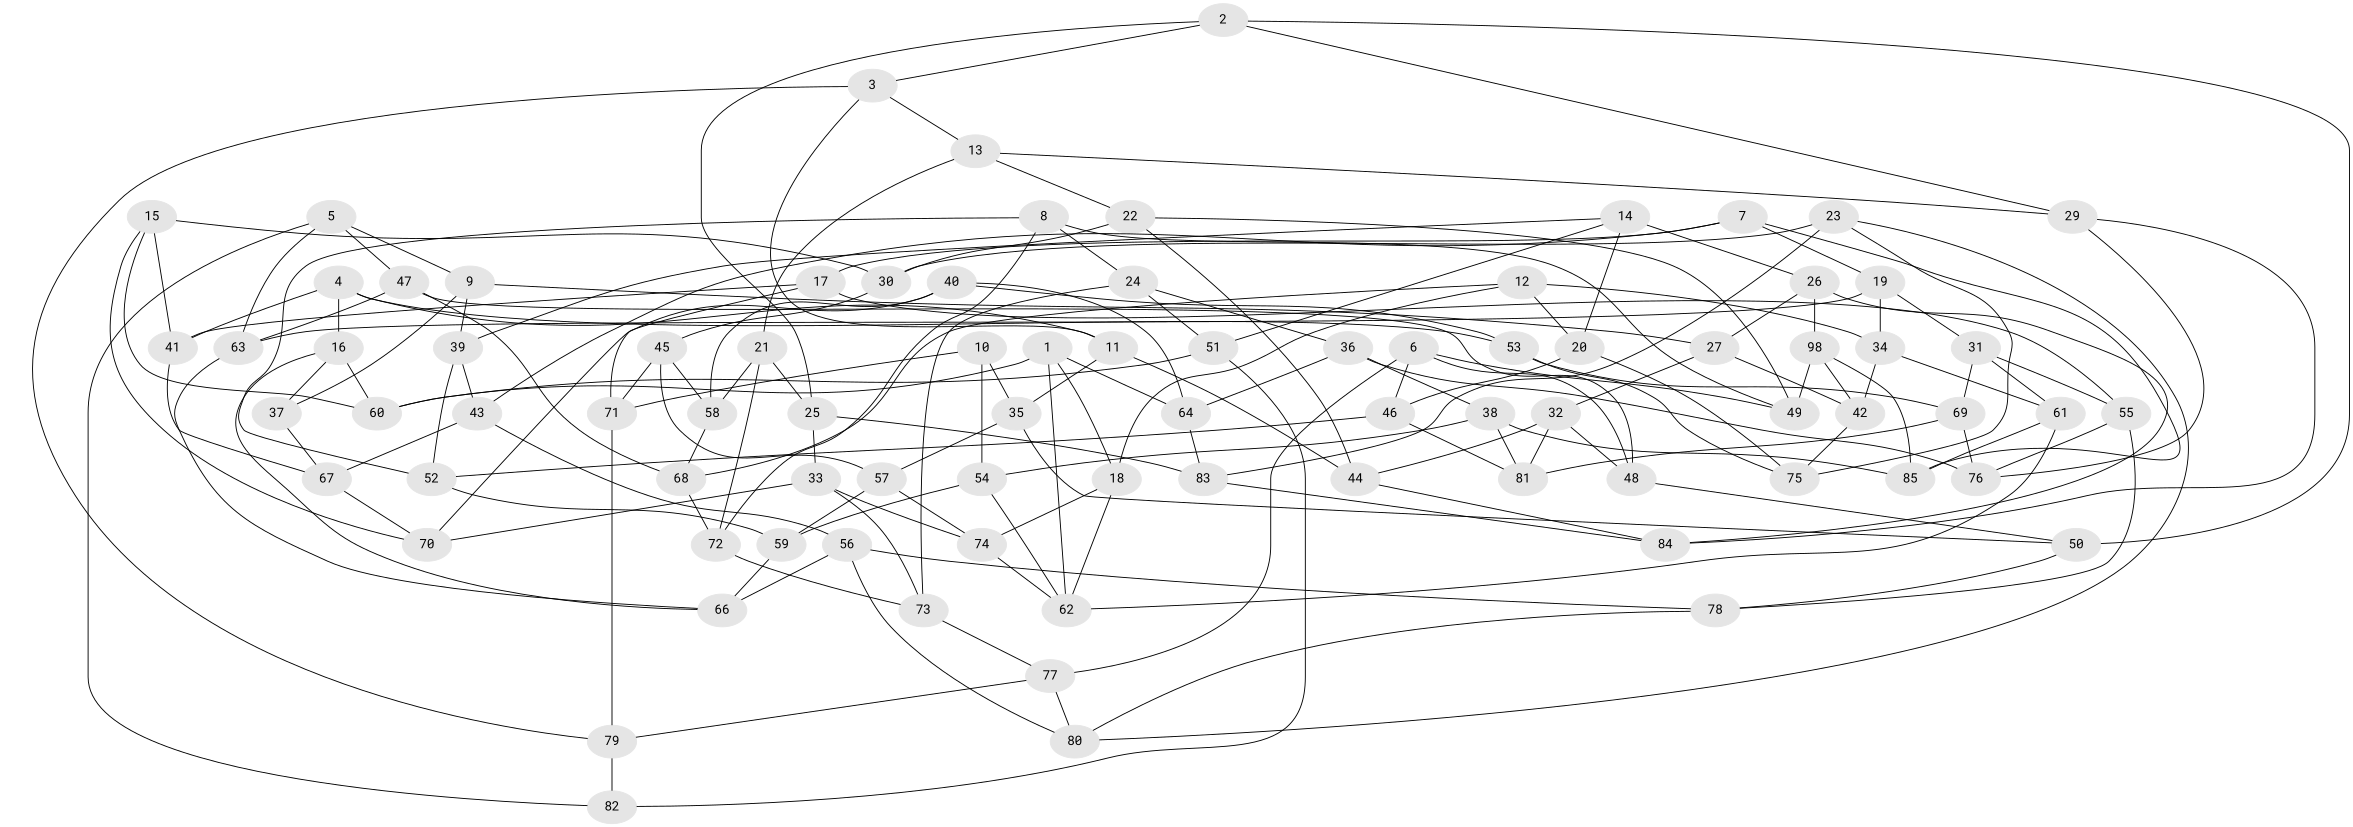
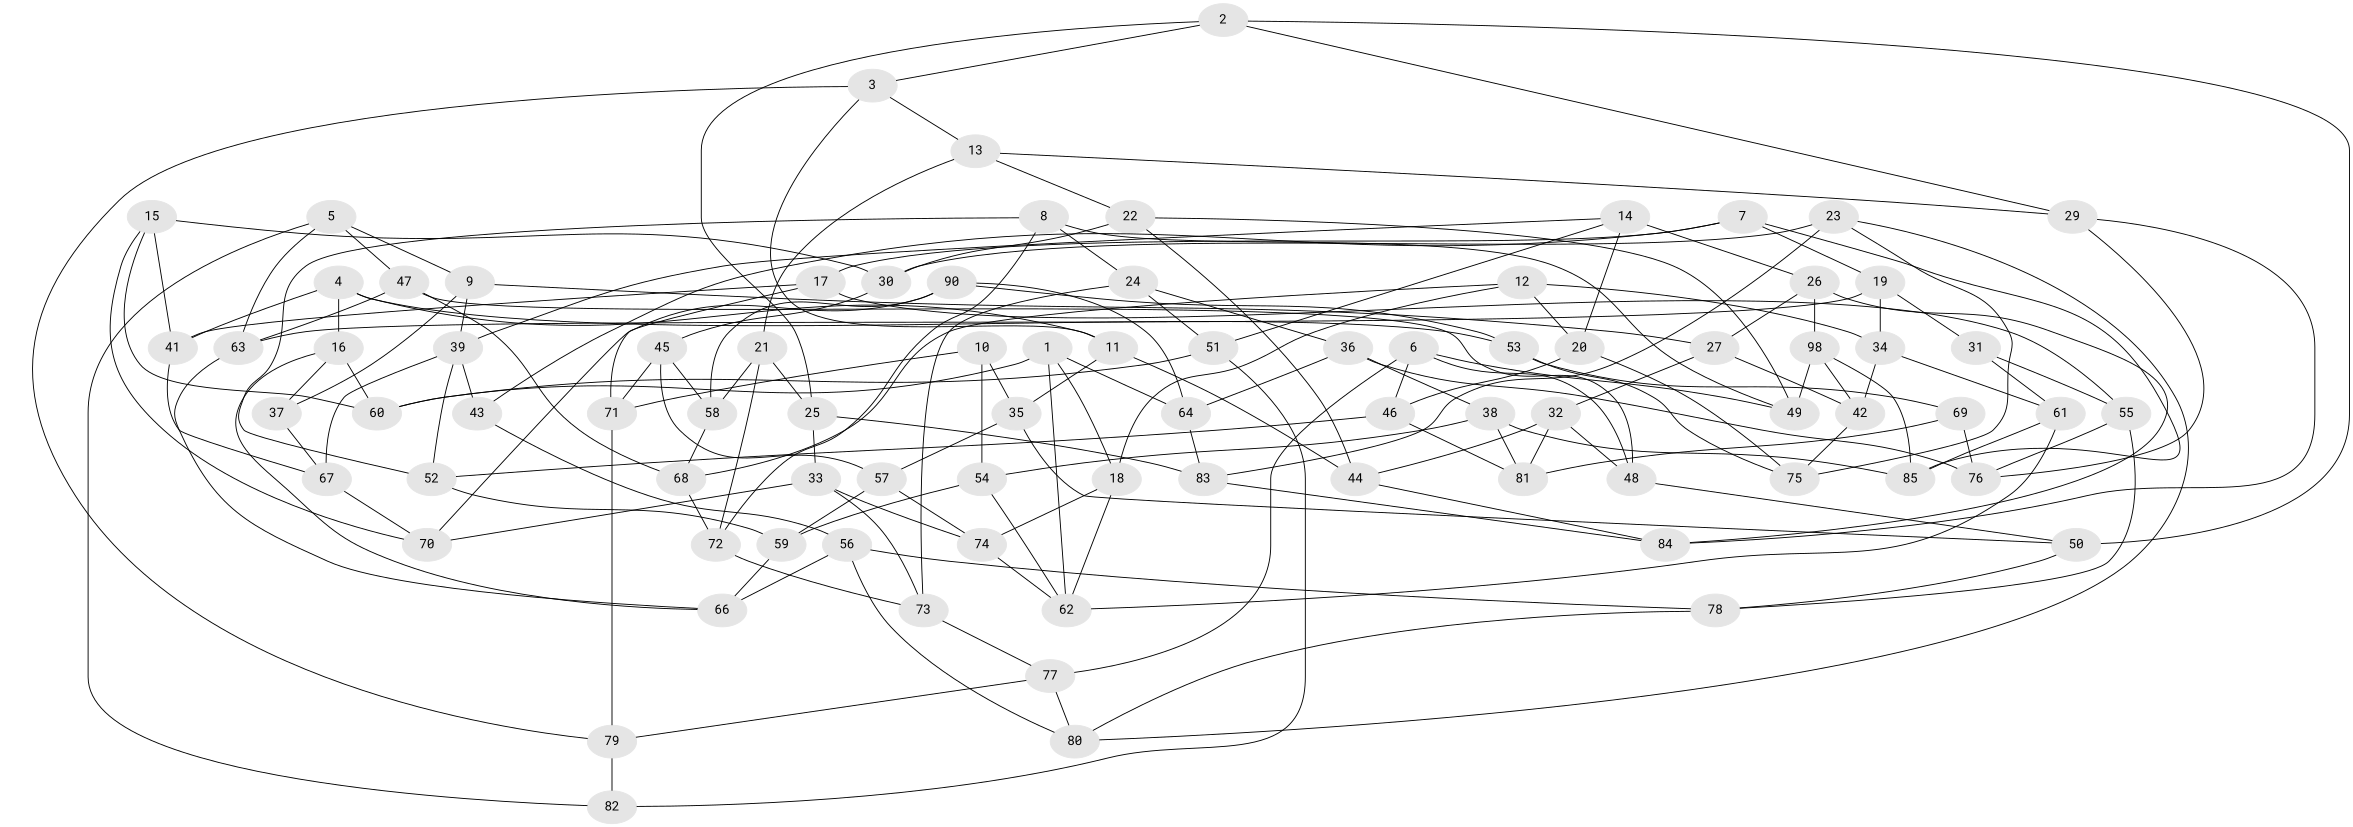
  graph {
    fontname="Roboto Mono"
    node [color=gray90 fontname="Roboto Mono" style=filled]
    edge [fontname="Roboto Mono"]
    1
    18
    60
    62
    64
    74
    83
    2
    3
    25
    29
    50
    11
    13
    79
    33
    84
    76
    78
    35
    44
    21
    22
    82
    4
    16
    41
    53
    37
    66
    67
    75
    69
    5
    9
    47
    63
    27
    39
    48
    68
    6
    46
    49
    77
    52
    81
    80
    7
    17
    19
    43
    n53 [label=85]
    71
    55
    34
    31
    56
    8
    24
    72
    51
    36
    73
    59
    32
    42
    10
    54
    57
    12
    20
    61
    58
    30
    14
    26
    n78 [label=98]
    15
    70
    45
    23
    38
-   40
+   40 [label=90]
    1 -- 18
    1 -- 60
    1 -- 62
    1 -- 64
    18 -- 62
    18 -- 74
    64 -- 83
    74 -- 62
    83 -- 84
    2 -- 3
    2 -- 25
    2 -- 29
    2 -- 50
    3 -- 11
    3 -- 13
    3 -- 79
    25 -- 83
    25 -- 33
    29 -- 84
    29 -- 76
    50 -- 78
    11 -- 35
    11 -- 44
    13 -- 29
    13 -- 21
    13 -- 22
    79 -- 82
    33 -- 74
    33 -- 73
    33 -- 70
    78 -- 80
    35 -- 50
    35 -- 57
    44 -- 84
    21 -- 25
    21 -- 72
    21 -- 58
    22 -- 44
    22 -- 49
    22 -- 30
    4 -- 11
    4 -- 16
    4 -- 41
    4 -- 53
    16 -- 60
    16 -- 37
    16 -- 66
    41 -- 67
    53 -- 75
    53 -- 69
    37 -- 67
    67 -- 70
    69 -- 76
    69 -- 81
    5 -- 82
    5 -- 9
    5 -- 47
    5 -- 63
    9 -- 37
    9 -- 27
    9 -- 39
    47 -- 63
    47 -- 48
    47 -- 68
    63 -- 66
    27 -- 32
    27 -- 42
    39 -- 52
    39 -- 43
    48 -- 50
    68 -- 72
    6 -- 48
    6 -- 46
    6 -- 49
    6 -- 77
    46 -- 52
    46 -- 81
    77 -- 79
    77 -- 80
    52 -- 59
    7 -- 17
    7 -- 19
    7 -- 43
    7 -- n53
    17 -- 41
    17 -- 71
    17 -- 55
    19 -- 63
    19 -- 34
    19 -- 31
-   43 -- 67
+   39 -- 67
    43 -- 56
    71 -- 79
    55 -- 76
    55 -- 78
    34 -- 42
    34 -- 61
-   31 -- 69
    31 -- 55
    31 -- 61
    56 -- 78
    56 -- 66
    56 -- 80
    8 -- 49
    8 -- 52
    8 -- 24
    8 -- 72
    24 -- 51
    24 -- 36
    24 -- 73
    72 -- 73
    51 -- 60
    51 -- 82
    36 -- 64
    36 -- 76
    36 -- 38
    73 -- 77
    59 -- 66
    32 -- 44
    32 -- 48
    32 -- 81
    42 -- 75
    10 -- 35
    10 -- 71
    10 -- 54
    54 -- 62
    54 -- 59
    57 -- 74
    57 -- 59
    12 -- 18
    12 -- 68
    12 -- 34
    12 -- 20
    20 -- 75
    20 -- 46
    61 -- 62
    61 -- n53
    58 -- 68
    30 -- 45
    14 -- 39
    14 -- 51
    14 -- 20
    14 -- 26
    26 -- 84
    26 -- 27
    26 -- n78
    n78 -- 49
    n78 -- n53
    n78 -- 42
    15 -- 60
    15 -- 41
    15 -- 30
    15 -- 70
    45 -- 71
    45 -- 57
    45 -- 58
    23 -- 83
    23 -- 75
    23 -- 80
    23 -- 30
    38 -- 81
    38 -- n53
    38 -- 54
    40 -- 64
    40 -- 53
    40 -- 58
    40 -- 70
  }
